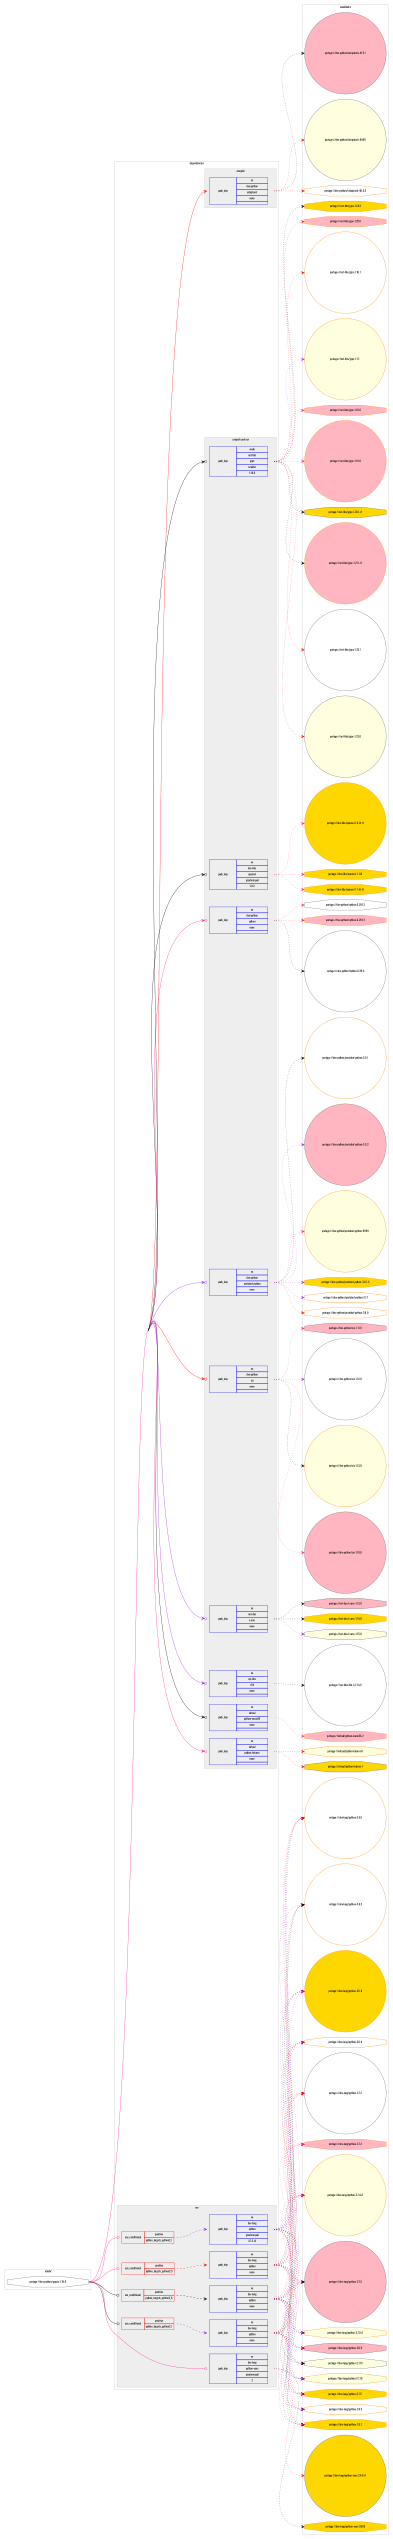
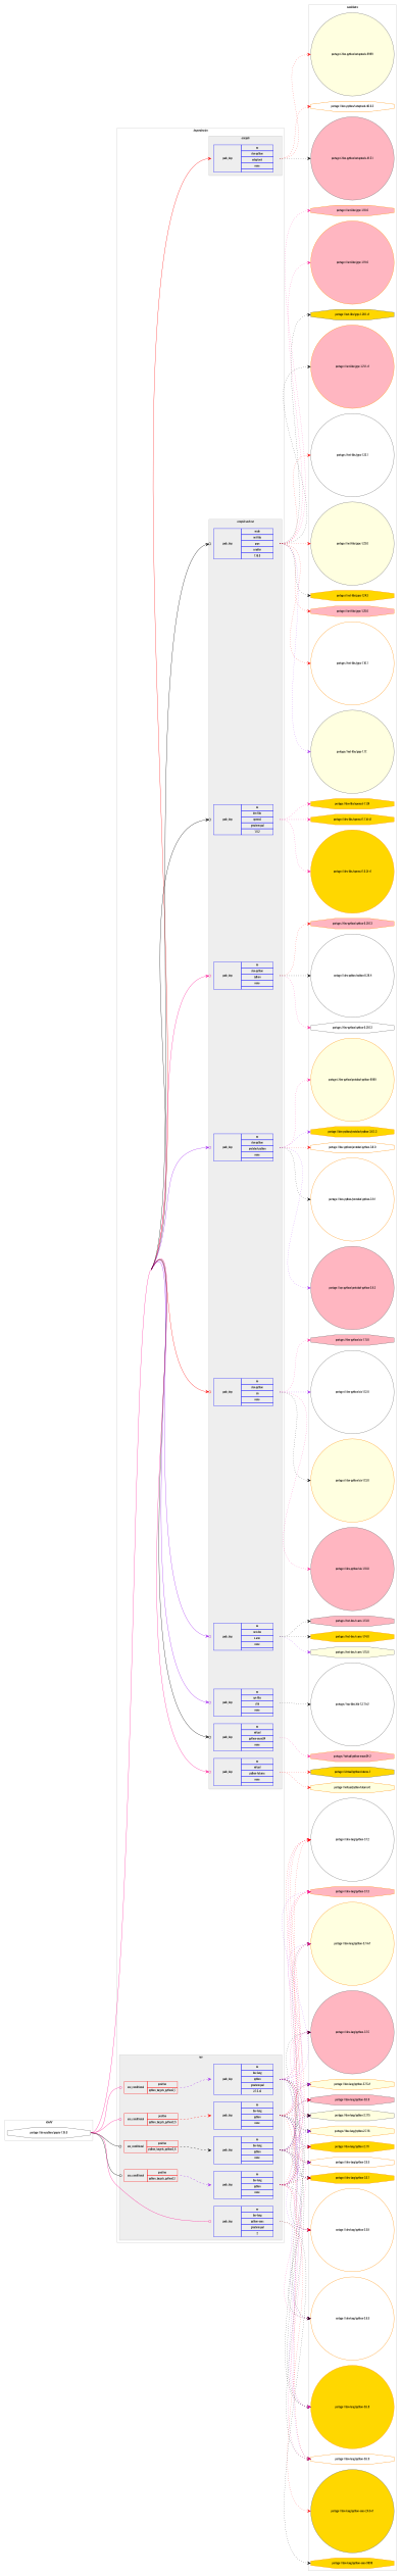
  digraph {
    compound=true
    concentrate=true
    fontname=Oswald
    fontsize=10
    newrank=true
    rankdir=LR
    ranksep=1.5
    node [color=darkorange fontname=Oswald fontsize=10 shape=octagon style=filled]
    edge [arrowhead=vee color=black fontname=Oswald headport=w style=dotted tailport=e weight=100]
    n1 [color=gray40 fillcolor=white label="portage://dev-python/grpcio-1.19.0" width=4]
    n2 [color=blue label=<<TABLE BORDER="0" CELLBORDER="1" CELLSPACING="0" CELLPADDING="4" WIDTH="220"><TR><TD ROWSPAN="6" CELLPADDING="30">pack_dep</TD></TR><TR><TD WIDTH="110">no</TD></TR><TR><TD>dev-python</TD></TR><TR><TD>setuptools</TD></TR><TR><TD>none</TD></TR><TR><TD></TD></TR></TABLE>> shape=none style=""]
    n3 [color=blue label=<<TABLE BORDER="0" CELLBORDER="1" CELLSPACING="0" CELLPADDING="4" WIDTH="220"><TR><TD ROWSPAN="6" CELLPADDING="30">pack_dep</TD></TR><TR><TD WIDTH="110">no</TD></TR><TR><TD>dev-libs</TD></TR><TR><TD>openssl</TD></TR><TR><TD>greaterequal</TD></TR><TR><TD>1.0.2</TD></TR></TABLE>> shape=none style=""]
    n4 [color=blue label=<<TABLE BORDER="0" CELLBORDER="1" CELLSPACING="0" CELLPADDING="4" WIDTH="220"><TR><TD ROWSPAN="6" CELLPADDING="30">pack_dep</TD></TR><TR><TD WIDTH="110">no</TD></TR><TR><TD>dev-python</TD></TR><TR><TD>cython</TD></TR><TR><TD>none</TD></TR><TR><TD></TD></TR></TABLE>> shape=none style=""]
    n5 [color=blue label=<<TABLE BORDER="0" CELLBORDER="1" CELLSPACING="0" CELLPADDING="4" WIDTH="220"><TR><TD ROWSPAN="6" CELLPADDING="30">pack_dep</TD></TR><TR><TD WIDTH="110">no</TD></TR><TR><TD>dev-python</TD></TR><TR><TD>protobuf-python</TD></TR><TR><TD>none</TD></TR><TR><TD></TD></TR></TABLE>> shape=none style=""]
    n6 [color=blue label=<<TABLE BORDER="0" CELLBORDER="1" CELLSPACING="0" CELLPADDING="4" WIDTH="220"><TR><TD ROWSPAN="6" CELLPADDING="30">pack_dep</TD></TR><TR><TD WIDTH="110">no</TD></TR><TR><TD>dev-python</TD></TR><TR><TD>six</TD></TR><TR><TD>none</TD></TR><TR><TD></TD></TR></TABLE>> shape=none style=""]
    n7 [color=blue label=<<TABLE BORDER="0" CELLBORDER="1" CELLSPACING="0" CELLPADDING="4" WIDTH="220"><TR><TD ROWSPAN="6" CELLPADDING="30">pack_dep</TD></TR><TR><TD WIDTH="110">no</TD></TR><TR><TD>net-dns</TD></TR><TR><TD>c-ares</TD></TR><TR><TD>none</TD></TR><TR><TD></TD></TR></TABLE>> shape=none style=""]
    n8 [color=blue label=<<TABLE BORDER="0" CELLBORDER="1" CELLSPACING="0" CELLPADDING="4" WIDTH="220"><TR><TD ROWSPAN="6" CELLPADDING="30">pack_dep</TD></TR><TR><TD WIDTH="110">no</TD></TR><TR><TD>sys-libs</TD></TR><TR><TD>zlib</TD></TR><TR><TD>none</TD></TR><TR><TD></TD></TR></TABLE>> shape=none style=""]
    n9 [color=blue label=<<TABLE BORDER="0" CELLBORDER="1" CELLSPACING="0" CELLPADDING="4" WIDTH="220"><TR><TD ROWSPAN="6" CELLPADDING="30">pack_dep</TD></TR><TR><TD WIDTH="110">no</TD></TR><TR><TD>virtual</TD></TR><TR><TD>python-enum34</TD></TR><TR><TD>none</TD></TR><TR><TD></TD></TR></TABLE>> shape=none style=""]
    n10 [color=blue label=<<TABLE BORDER="0" CELLBORDER="1" CELLSPACING="0" CELLPADDING="4" WIDTH="220"><TR><TD ROWSPAN="6" CELLPADDING="30">pack_dep</TD></TR><TR><TD WIDTH="110">no</TD></TR><TR><TD>virtual</TD></TR><TR><TD>python-futures</TD></TR><TR><TD>none</TD></TR><TR><TD></TD></TR></TABLE>> shape=none style=""]
    n11 [color=blue label=<<TABLE BORDER="0" CELLBORDER="1" CELLSPACING="0" CELLPADDING="4" WIDTH="220"><TR><TD ROWSPAN="6" CELLPADDING="30">pack_dep</TD></TR><TR><TD WIDTH="110">weak</TD></TR><TR><TD>net-libs</TD></TR><TR><TD>grpc</TD></TR><TR><TD>smaller</TD></TR><TR><TD>1.16.0</TD></TR></TABLE>> shape=none style=""]
    n12 [color=blue label=<<TABLE BORDER="0" CELLBORDER="1" CELLSPACING="0" CELLPADDING="4" WIDTH="220"><TR><TD ROWSPAN="6" CELLPADDING="30">pack_dep</TD></TR><TR><TD WIDTH="110">no</TD></TR><TR><TD>dev-lang</TD></TR><TR><TD>python</TD></TR><TR><TD>greaterequal</TD></TR><TR><TD>2.7.5-r2</TD></TR></TABLE>> shape=none style=""]
    n13 [color=red label=<<TABLE BORDER="0" CELLBORDER="1" CELLSPACING="0" CELLPADDING="4"><TR><TD ROWSPAN="3" CELLPADDING="10">use_conditional</TD></TR><TR><TD>positive</TD></TR><TR><TD>python_targets_python2_7</TD></TR></TABLE>> shape=none style=""]
    n14 [color=blue label=<<TABLE BORDER="0" CELLBORDER="1" CELLSPACING="0" CELLPADDING="4" WIDTH="220"><TR><TD ROWSPAN="6" CELLPADDING="30">pack_dep</TD></TR><TR><TD WIDTH="110">no</TD></TR><TR><TD>dev-lang</TD></TR><TR><TD>python</TD></TR><TR><TD>none</TD></TR><TR><TD></TD></TR></TABLE>> shape=none style=""]
    n15 [color=red label=<<TABLE BORDER="0" CELLBORDER="1" CELLSPACING="0" CELLPADDING="4"><TR><TD ROWSPAN="3" CELLPADDING="10">use_conditional</TD></TR><TR><TD>positive</TD></TR><TR><TD>python_targets_python3_5</TD></TR></TABLE>> shape=none style=""]
    n16 [color=blue label=<<TABLE BORDER="0" CELLBORDER="1" CELLSPACING="0" CELLPADDING="4" WIDTH="220"><TR><TD ROWSPAN="6" CELLPADDING="30">pack_dep</TD></TR><TR><TD WIDTH="110">no</TD></TR><TR><TD>dev-lang</TD></TR><TR><TD>python</TD></TR><TR><TD>none</TD></TR><TR><TD></TD></TR></TABLE>> shape=none style=""]
    n17 [color=red label=<<TABLE BORDER="0" CELLBORDER="1" CELLSPACING="0" CELLPADDING="4"><TR><TD ROWSPAN="3" CELLPADDING="10">use_conditional</TD></TR><TR><TD>positive</TD></TR><TR><TD>python_targets_python3_6</TD></TR></TABLE>> shape=none style=""]
    n18 [color=blue label=<<TABLE BORDER="0" CELLBORDER="1" CELLSPACING="0" CELLPADDING="4" WIDTH="220"><TR><TD ROWSPAN="6" CELLPADDING="30">pack_dep</TD></TR><TR><TD WIDTH="110">no</TD></TR><TR><TD>dev-lang</TD></TR><TR><TD>python</TD></TR><TR><TD>none</TD></TR><TR><TD></TD></TR></TABLE>> shape=none style=""]
    n19 [color=red label=<<TABLE BORDER="0" CELLBORDER="1" CELLSPACING="0" CELLPADDING="4"><TR><TD ROWSPAN="3" CELLPADDING="10">use_conditional</TD></TR><TR><TD>positive</TD></TR><TR><TD>python_targets_python3_7</TD></TR></TABLE>> shape=none style=""]
    n20 [color=blue label=<<TABLE BORDER="0" CELLBORDER="1" CELLSPACING="0" CELLPADDING="4" WIDTH="220"><TR><TD ROWSPAN="6" CELLPADDING="30">pack_dep</TD></TR><TR><TD WIDTH="110">no</TD></TR><TR><TD>dev-lang</TD></TR><TR><TD>python-exec</TD></TR><TR><TD>greaterequal</TD></TR><TR><TD>2</TD></TR></TABLE>> shape=none style=""]
    n21 [fillcolor=white label="portage://dev-python/setuptools-40.6.3" width=4]
    n22 [color=gray40 fillcolor=lightpink label="portage://dev-python/setuptools-41.5.1" shape=circle width=4]
    n23 [color=gray40 fillcolor=lightyellow label="portage://dev-python/setuptools-9999" shape=circle width=4]
    n24 [fillcolor=gold label="portage://dev-libs/openssl-1.0.2t-r1" shape=circle width=4]
    n25 [fillcolor=gold label="portage://dev-libs/openssl-1.1.0l" width=4]
    n26 [fillcolor=gold label="portage://dev-libs/openssl-1.1.1d-r2" width=4]
    n27 [color=gray40 fillcolor=white label="portage://dev-python/cython-0.29.12" width=4]
    n28 [fillcolor=lightpink label="portage://dev-python/cython-0.29.13" width=4]
    n29 [color=gray40 fillcolor=white label="portage://dev-python/cython-0.29.4" shape=circle width=4]
    n30 [fillcolor=gold label="portage://dev-python/protobuf-python-3.6.1.3" width=4]
-   n31 [fillcolor=white label="portage://dev-python/protobuf-python-3.7.1" width=4]
    n32 [fillcolor=white label="portage://dev-python/protobuf-python-3.8.0" width=4]
    n33 [fillcolor=white label="portage://dev-python/protobuf-python-3.9.1" shape=circle width=4]
-   n34 [color=gray40 fillcolor=lightpink label="portage://dev-python/protobuf-python-3.9.2" shape=circle width=4]
+   n34 [color=gray40 fillcolor=lightpink label="portage://sys-python/protobuf-python-3.9.2" shape=circle width=4]
    n35 [fillcolor=lightyellow label="portage://dev-python/protobuf-python-9999" shape=circle width=4]
    n36 [color=gray40 fillcolor=lightpink label="portage://dev-python/six-1.10.0" shape=circle width=4]
    n37 [color=gray40 fillcolor=lightpink label="portage://dev-python/six-1.11.0" width=4]
    n38 [color=gray40 fillcolor=white label="portage://dev-python/six-1.12.0" shape=circle width=4]
    n39 [fillcolor=lightyellow label="portage://dev-python/six-1.13.0" shape=circle width=4]
    n40 [color=gray40 fillcolor=lightpink label="portage://net-dns/c-ares-1.13.0" width=4]
    n41 [fillcolor=gold label="portage://net-dns/c-ares-1.14.0" width=4]
    n42 [color=gray40 fillcolor=lightyellow label="portage://net-dns/c-ares-1.15.0" width=4]
    n43 [color=gray40 fillcolor=white label="portage://sys-libs/zlib-1.2.11-r2" shape=circle width=4]
    n44 [fillcolor=lightpink label="portage://virtual/python-enum34-2" width=4]
    n45 [fillcolor=lightyellow label="portage://virtual/python-futures-0" width=4]
    n46 [color=gray40 fillcolor=gold label="portage://virtual/python-futures-1" width=4]
    n47 [fillcolor=white label="portage://net-libs/grpc-1.16.1" shape=circle width=4]
-   n48 [fillcolor=lightyellow label="portage://net-libs/grpc-1.17.1" shape=circle width=4]
+   n48 [color=gray40 fillcolor=lightyellow label="portage://net-libs/grpc-1.17.1" shape=circle width=4]
    n49 [fillcolor=lightpink label="portage://net-libs/grpc-1.18.0" width=4]
    n50 [fillcolor=lightpink label="portage://net-libs/grpc-1.19.0" shape=circle width=4]
    n51 [color=gray40 fillcolor=gold label="portage://net-libs/grpc-1.20.1-r1" width=4]
    n52 [fillcolor=lightpink label="portage://net-libs/grpc-1.21.1-r1" shape=circle width=4]
    n53 [color=gray40 fillcolor=white label="portage://net-libs/grpc-1.22.1" shape=circle width=4]
    n54 [color=gray40 fillcolor=lightyellow label="portage://net-libs/grpc-1.23.0" shape=circle width=4]
    n55 [fillcolor=gold label="portage://net-libs/grpc-1.24.3" width=4]
    n56 [fillcolor=lightpink label="portage://net-libs/grpc-1.25.0" width=4]
    n57 [color=gray40 fillcolor=lightyellow label="portage://dev-lang/python-2.7.15" width=4]
    n58 [fillcolor=lightyellow label="portage://dev-lang/python-2.7.16" width=4]
    n59 [fillcolor=gold label="portage://dev-lang/python-2.7.17" width=4]
    n60 [fillcolor=white label="portage://dev-lang/python-3.5.5" width=4]
    n61 [fillcolor=gold label="portage://dev-lang/python-3.5.7" width=4]
    n62 [fillcolor=white label="portage://dev-lang/python-3.5.9" shape=circle width=4]
    n63 [fillcolor=white label="portage://dev-lang/python-3.6.5" shape=circle width=4]
    n64 [fillcolor=gold label="portage://dev-lang/python-3.6.8" shape=circle width=4]
    n65 [fillcolor=white label="portage://dev-lang/python-3.6.9" width=4]
    n66 [color=gray40 fillcolor=white label="portage://dev-lang/python-3.7.2" shape=circle width=4]
    n67 [fillcolor=lightpink label="portage://dev-lang/python-3.7.3" width=4]
    n68 [fillcolor=lightyellow label="portage://dev-lang/python-3.7.4-r1" shape=circle width=4]
    n69 [color=gray40 fillcolor=lightpink label="portage://dev-lang/python-3.7.5" shape=circle width=4]
    n70 [fillcolor=lightyellow label="portage://dev-lang/python-3.7.5-r1" width=4]
    n71 [color=gray40 fillcolor=lightpink label="portage://dev-lang/python-3.8.0" width=4]
    n72 [color=gray40 fillcolor=gold label="portage://dev-lang/python-exec-2.4.6-r1" shape=circle width=4]
    n73 [fillcolor=gold label="portage://dev-lang/python-exec-9999" width=4]
    subgraph cluster_1 {
      color=gray
      label=<<i>dependencies</i>>
      subgraph cluster_2 {
        color=gray
        fillcolor="#eeeeee"
        label=<<i>compile</i>>
        style=filled
        subgraph sub_3 {
          color=gray
          fillcolor="#eeeeee"
          label=<<i>compile</i>>
          style=filled
          n2
        }
      }
      subgraph cluster_4 {
        color=gray
        fillcolor="#eeeeee"
        label=<<i>compile and run</i>>
        style=filled
        subgraph sub_5 {
          color=gray
          fillcolor="#eeeeee"
          label=<<i>compile and run</i>>
          style=filled
          n3
        }
        subgraph sub_6 {
          color=gray
          fillcolor="#eeeeee"
          label=<<i>compile and run</i>>
          style=filled
          n4
        }
        subgraph sub_7 {
          color=gray
          fillcolor="#eeeeee"
          label=<<i>compile and run</i>>
          style=filled
          n5
        }
        subgraph sub_8 {
          color=gray
          fillcolor="#eeeeee"
          label=<<i>compile and run</i>>
          style=filled
          n6
        }
        subgraph sub_9 {
          color=gray
          fillcolor="#eeeeee"
          label=<<i>compile and run</i>>
          style=filled
          n7
        }
        subgraph sub_10 {
          color=gray
          fillcolor="#eeeeee"
          label=<<i>compile and run</i>>
          style=filled
          n8
        }
        subgraph sub_11 {
          color=gray
          fillcolor="#eeeeee"
          label=<<i>compile and run</i>>
          style=filled
          n9
        }
        subgraph sub_12 {
          color=gray
          fillcolor="#eeeeee"
          label=<<i>compile and run</i>>
          style=filled
          n10
        }
        subgraph sub_13 {
          color=gray
          fillcolor="#eeeeee"
          label=<<i>compile and run</i>>
          style=filled
          n11
        }
      }
      subgraph cluster_14 {
        color=gray
        fillcolor="#eeeeee"
        label=<<i>run</i>>
        style=filled
        subgraph sub_15 {
          color=gray
          fillcolor="#eeeeee"
          label=<<i>run</i>>
          style=filled
          n13
          subgraph sub_16 {
            color=gray
            fillcolor="#eeeeee"
            label=<<i>run</i>>
            style=filled
            n12
          }
        }
        subgraph sub_17 {
          color=gray
          fillcolor="#eeeeee"
          label=<<i>run</i>>
          style=filled
          n15
          subgraph sub_18 {
            color=gray
            fillcolor="#eeeeee"
            label=<<i>run</i>>
            style=filled
            n14
          }
        }
        subgraph sub_19 {
          color=gray
          fillcolor="#eeeeee"
          label=<<i>run</i>>
          style=filled
          n17
          subgraph sub_20 {
            color=gray
            fillcolor="#eeeeee"
            label=<<i>run</i>>
            style=filled
            n16
          }
        }
        subgraph sub_21 {
          color=gray
          fillcolor="#eeeeee"
          label=<<i>run</i>>
          style=filled
          n19
          subgraph sub_22 {
            color=gray
            fillcolor="#eeeeee"
            label=<<i>run</i>>
            style=filled
            n18
          }
        }
        subgraph sub_23 {
          color=gray
          fillcolor="#eeeeee"
          label=<<i>run</i>>
          style=filled
          n20
        }
      }
    }
    subgraph cluster_24 {
      color=gray
      label=<<i>ebuild</i>>
      rank=same
      n1
    }
    subgraph cluster_25 {
      color=gray
      label=<<i>candidates</i>>
      rank=same
      subgraph sub_26 {
        color=black
        label=<<i>candidates</i>>
        nodesep=1
        rank=same
        n21
        n22
        n23
      }
      subgraph sub_27 {
        color=black
        label=<<i>candidates</i>>
        nodesep=1
        rank=same
        n24
        n25
        n26
      }
      subgraph sub_28 {
        color=black
        label=<<i>candidates</i>>
        nodesep=1
        rank=same
        n27
        n28
        n29
      }
      subgraph sub_29 {
        color=black
        label=<<i>candidates</i>>
        nodesep=1
        rank=same
        n30
-       n31
        n32
        n33
        n34
        n35
      }
      subgraph sub_30 {
        color=black
        label=<<i>candidates</i>>
        nodesep=1
        rank=same
        n36
        n37
        n38
        n39
      }
      subgraph sub_31 {
        color=black
        label=<<i>candidates</i>>
        nodesep=1
        rank=same
        n40
        n41
        n42
      }
      subgraph sub_32 {
        color=black
        label=<<i>candidates</i>>
        nodesep=1
        rank=same
        n43
      }
      subgraph sub_33 {
        color=black
        label=<<i>candidates</i>>
        nodesep=1
        rank=same
        n44
      }
      subgraph sub_34 {
        color=black
        label=<<i>candidates</i>>
        nodesep=1
        rank=same
        n45
        n46
      }
      subgraph sub_35 {
        color=black
        label=<<i>candidates</i>>
        nodesep=1
        rank=same
        n47
        n48
        n49
        n50
        n51
        n52
        n53
        n54
        n55
        n56
      }
      subgraph sub_36 {
        color=black
        label=<<i>candidates</i>>
        nodesep=1
        rank=same
        n57
        n58
        n59
        n60
        n61
        n62
        n63
        n64
        n65
        n66
        n67
        n68
        n69
        n70
        n71
      }
      subgraph sub_37 {
        color=black
        label=<<i>candidates</i>>
        nodesep=1
        rank=same
        n57
        n58
        n59
        n60
        n61
        n62
        n63
        n64
        n65
        n66
        n67
        n68
        n69
        n70
        n71
      }
      subgraph sub_38 {
        color=black
        label=<<i>candidates</i>>
        nodesep=1
        rank=same
        n57
        n58
        n59
        n60
        n61
        n62
        n63
        n64
        n65
        n66
        n67
        n68
        n69
        n70
        n71
      }
      subgraph sub_39 {
        color=black
        label=<<i>candidates</i>>
        nodesep=1
        rank=same
        n57
        n58
        n59
        n60
        n61
        n62
        n63
        n64
        n65
        n66
        n67
        n68
        n69
        n70
        n71
      }
      subgraph sub_40 {
        color=black
        label=<<i>candidates</i>>
        nodesep=1
        rank=same
        n72
        n73
      }
    }
    n1 -> n2 [color=red style=solid weight=20]
    n1 -> n3 [arrowhead=odotvee style=solid weight=20]
    n1 -> n4 [arrowhead=odotvee color=deeppink style=solid weight=20]
    n1 -> n5 [arrowhead=odotvee color=purple style=solid weight=20]
    n1 -> n6 [arrowhead=odotvee color=red style=solid weight=20]
    n1 -> n7 [arrowhead=odotvee color=purple style=solid weight=20]
    n1 -> n8 [arrowhead=odotvee color=purple style=solid weight=20]
    n1 -> n9 [arrowhead=odotvee style=solid weight=20]
    n1 -> n10 [arrowhead=odotvee color=deeppink style=solid weight=20]
    n1 -> n11 [arrowhead=odotvee style=solid weight=20]
    n1 -> n13 [arrowhead=odot color=deeppink style=solid weight=20]
    n1 -> n15 [arrowhead=odot color=deeppink style=solid weight=20]
    n1 -> n17 [arrowhead=odot style=solid weight=20]
    n1 -> n19 [arrowhead=odot style=solid weight=20]
    n1 -> n20 [arrowhead=odot color=deeppink style=solid weight=20]
    n2 -> n21 [color=red]
    n2 -> n22
    n2 -> n23 [color=red]
    n3 -> n24 [color=deeppink]
    n3 -> n25 [color=deeppink]
    n3 -> n26 [color=deeppink]
    n4 -> n27 [color=deeppink]
    n4 -> n28 [color=red]
    n4 -> n29
    n5 -> n30 [color=purple]
-   n5 -> n31 [color=purple]
    n5 -> n32 [color=red]
    n5 -> n33
    n5 -> n34 [color=purple]
    n5 -> n35 [color=deeppink]
    n6 -> n36 [color=deeppink]
    n6 -> n37 [color=deeppink]
    n6 -> n38 [color=purple]
    n6 -> n39
    n7 -> n40
    n7 -> n41
    n7 -> n42 [color=purple]
    n8 -> n43
    n9 -> n44 [color=deeppink]
    n10 -> n45 [color=red]
    n10 -> n46 [color=red]
    n11 -> n47 [color=red]
    n11 -> n48 [color=purple]
    n11 -> n49 [color=deeppink]
    n11 -> n50 [color=deeppink]
    n11 -> n51
    n11 -> n52
    n11 -> n53 [color=red]
    n11 -> n54 [color=red]
    n11 -> n55
    n11 -> n56 [color=red]
    n12 -> n57
    n12 -> n58
    n12 -> n59 [color=deeppink]
    n12 -> n60 [color=red]
    n12 -> n61
    n12 -> n62 [color=purple]
    n12 -> n63 [color=purple]
    n12 -> n64
    n12 -> n65 [color=purple]
    n12 -> n66 [color=red]
    n12 -> n67 [color=purple]
    n12 -> n68 [color=purple]
    n12 -> n69 [color=purple]
    n12 -> n70 [color=purple]
    n12 -> n71 [color=deeppink]
    n13 -> n12 [color=purple style=dashed weight=20]
    n14 -> n57 [color=red]
    n14 -> n58
    n14 -> n59 [color=purple]
    n14 -> n60 [color=deeppink]
    n14 -> n61 [color=purple]
    n14 -> n62
    n14 -> n63
    n14 -> n64
    n14 -> n65 [color=red]
    n14 -> n66 [color=deeppink]
    n14 -> n67 [color=red]
    n14 -> n68 [color=deeppink]
    n14 -> n69 [color=deeppink]
    n14 -> n70 [color=red]
    n14 -> n71
    n15 -> n14 [color=red style=dashed weight=20]
    n16 -> n57 [color=purple]
    n16 -> n58 [color=purple]
    n16 -> n59
    n16 -> n60
    n16 -> n61
    n16 -> n62 [color=deeppink]
    n16 -> n63 [color=deeppink]
    n16 -> n64 [color=purple]
    n16 -> n65
    n16 -> n66 [color=red]
    n16 -> n67 [color=deeppink]
    n16 -> n68
    n16 -> n69 [color=deeppink]
    n16 -> n70
    n16 -> n71 [color=purple]
    n17 -> n16 [style=dashed weight=20]
    n18 -> n57
    n18 -> n58 [color=purple]
    n18 -> n59 [color=red]
    n18 -> n60 [color=purple]
    n18 -> n61 [color=red]
    n18 -> n62 [color=red]
    n18 -> n63
    n18 -> n64 [color=deeppink]
    n18 -> n65 [color=deeppink]
    n18 -> n66 [color=red]
    n18 -> n67 [color=deeppink]
    n18 -> n68 [color=deeppink]
    n18 -> n69
    n18 -> n70 [color=purple]
    n18 -> n71 [color=red]
    n19 -> n18 [color=purple style=dashed weight=20]
    n20 -> n72 [color=red]
    n20 -> n73
  }
